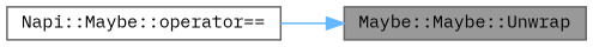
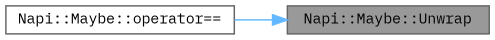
  digraph {
    rankdir=RL
    fontname="IBM Plex Mono"
    node [fontname="IBM Plex Mono" fontsize=10 shape=box style=filled]
-   n1 [color=gray40 fillcolor=grey60 fontcolor=black height=0.2 label="Maybe::Maybe::Unwrap" width=0.4]
+   n1 [color=gray40 fillcolor=grey60 fontcolor=black height=0.2 label="Napi::Maybe::Unwrap" width=0.4]
    n2 [color=grey40 fillcolor=white height=0.2 label="Napi::Maybe::operator==" width=0.4]
    n1 -> n2 [color=steelblue1 dir=back fontname="IBM Plex Mono" fontsize=10 labelfontname=Helvetica labelfontsize=10 style=solid]
  }
